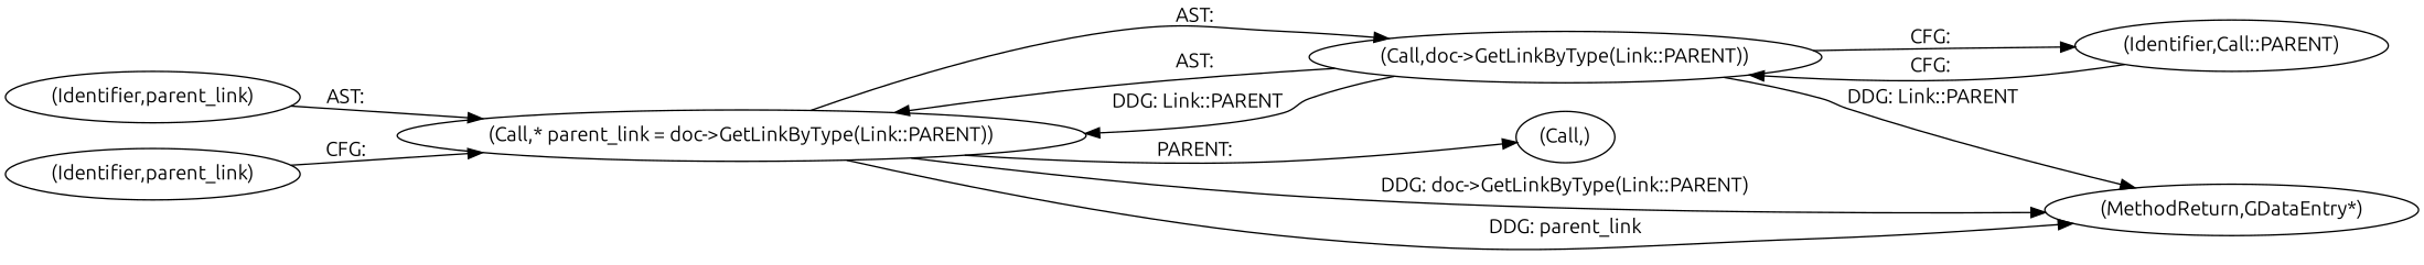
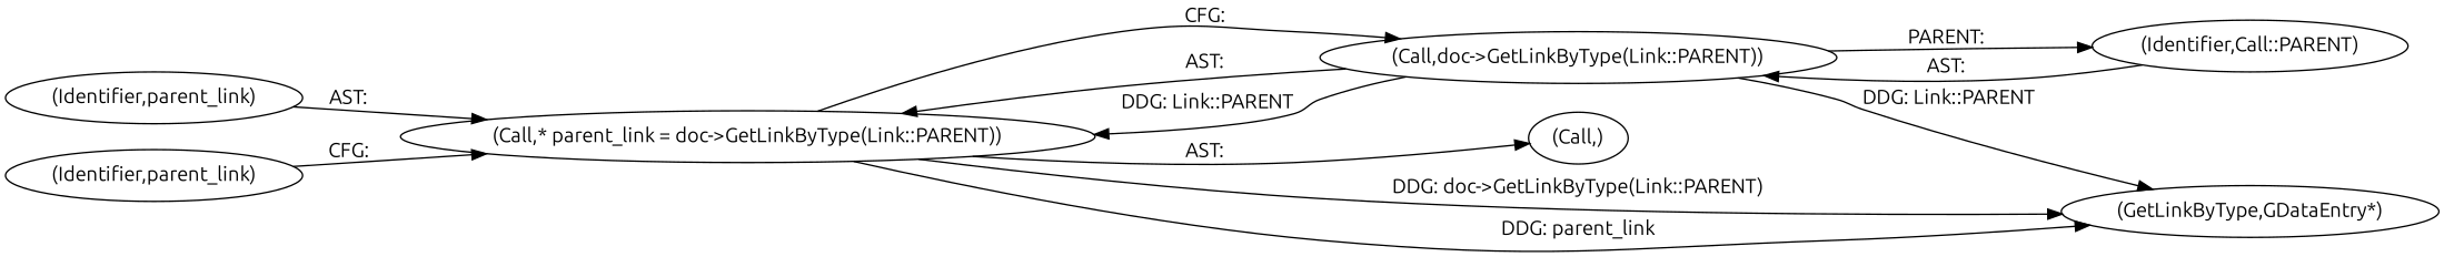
  digraph {
    fontname=Ubuntu
    rankdir=LR
    node [fontname=Ubuntu]
    edge [fontname=Ubuntu]
    n1 [label="(Call,* parent_link = doc->GetLinkByType(Link::PARENT))"]
    n2 [label="(Call,doc->GetLinkByType(Link::PARENT))"]
    n3 [label="(Call,)"]
-   n4 [label="(MethodReturn,GDataEntry*)"]
+   n4 [label="(GetLinkByType,GDataEntry*)"]
    n5 [label="(Identifier,Call::PARENT)"]
    n6 [label="(Identifier,parent_link)"]
    n7 [label="(Identifier,parent_link)"]
-   n1 -> n2 [label="AST: "]
-   n1 -> n3 [label="PARENT: "]
+   n1 -> n2 [label="CFG: "]
+   n1 -> n3 [label="AST: "]
    n1 -> n4 [label="DDG: doc->GetLinkByType(Link::PARENT)"]
    n1 -> n4 [label="DDG: parent_link"]
    n2 -> n1 [label="AST: "]
    n2 -> n1 [label="DDG: Link::PARENT"]
    n2 -> n4 [label="DDG: Link::PARENT"]
-   n2 -> n5 [label="CFG: "]
-   n5 -> n2 [label="CFG: "]
+   n2 -> n5 [label="PARENT: "]
+   n5 -> n2 [label="AST: "]
    n6 -> n1 [label="AST: "]
    n7 -> n1 [label="CFG: "]
  }
